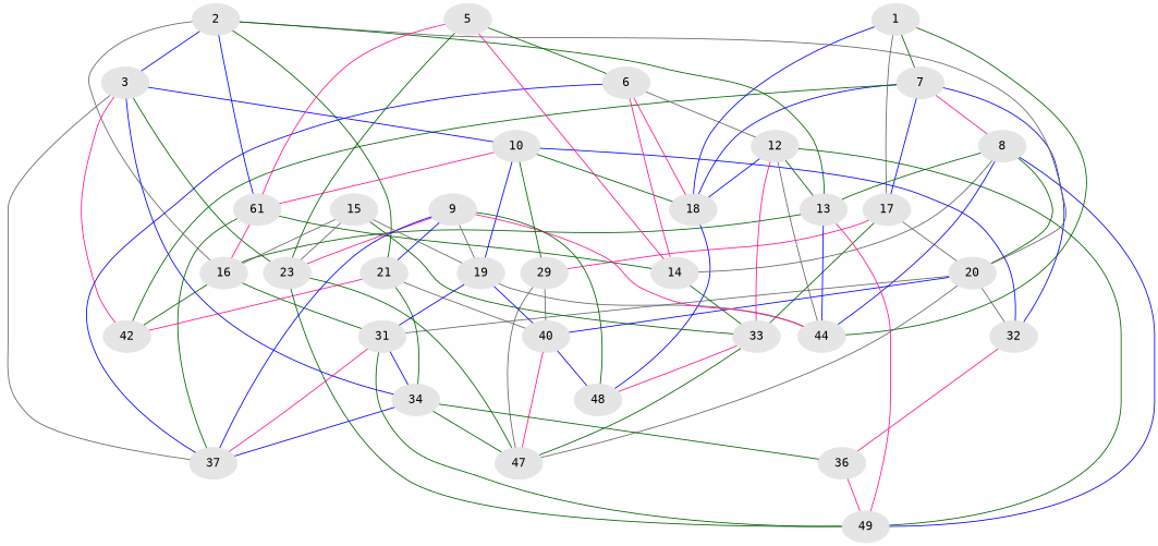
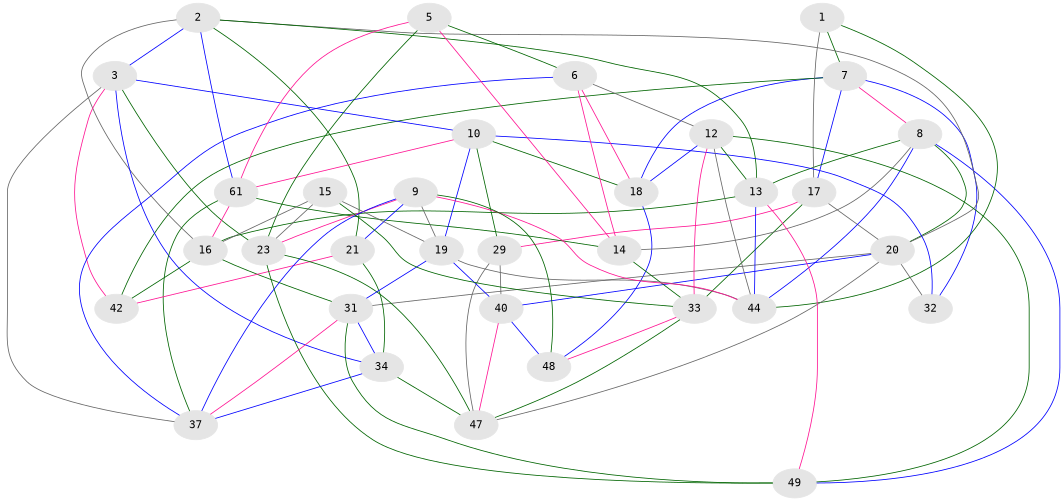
  graph {
    fontname="DejaVu Sans Mono"
    node [color=gray90 fontname="DejaVu Sans Mono" style=filled]
    edge [color=darkgreen fontname="DejaVu Sans Mono"]
    7 [super="+26"]
    17 [super="+22"]
    18 [super="+25"]
    42
    8 [super="+46"]
    32
    1
    44 [super="+58"]
    20 [super="+57"]
    29
    33 [super="+35"]
    n12 [label=48]
    2 [super="+24"]
    3 [super="+4"]
    n15 [label=61 super="+39"]
    13 [super="+27"]
    16 [super="+56"]
    21 [super="+30"]
    10 [super="+41"]
    23 [super="+54"]
    34 [super="+38"]
    37 [super="+55"]
    14 [super="+52"]
    49 [super="+60"]
    31 [super="+50"]
    40 [super="+48"]
    47 [super="+51"]
    19 [super="+53"]
-   36
    6 [super="+59"]
    12 [super="+45"]
    5
    9 [super="+28"]
    15
    7 -- 17 [color=blue]
    7 -- 18 [color=blue]
    7 -- 42
    7 -- 8 [color=deeppink]
    7 -- 32 [color=blue]
    17 -- 20 [color=gray40]
    17 -- 29 [color=deeppink]
    17 -- 33
    18 -- n12 [color=blue]
    8 -- 44 [color=blue]
    8 -- 20
    8 -- 13
    8 -- 14 [color=gray40]
    8 -- 49 [color=blue]
-   32 -- 36 [color=deeppink]
    1 -- 7
    1 -- 17 [color=gray40]
-   1 -- 18 [color=blue]
    1 -- 44
    20 -- 32 [color=gray40]
    20 -- 31 [color=gray40]
    20 -- 40 [color=blue]
    20 -- 47 [color=gray40]
    29 -- 40 [color=gray40]
    29 -- 47 [color=gray40]
    33 -- n12 [color=deeppink]
    33 -- 47
    2 -- 20 [color=gray40]
    2 -- 3 [color=blue]
    2 -- n15 [color=blue]
    2 -- 13
    2 -- 16 [color=gray40]
    2 -- 21
    3 -- 42 [color=deeppink]
    3 -- 10 [color=blue]
    3 -- 23
    3 -- 34 [color=blue]
    3 -- 37 [color=gray40]
    n15 -- 16 [color=deeppink]
    n15 -- 37
    n15 -- 14
    13 -- 44 [color=blue]
    13 -- 16
    13 -- 49 [color=deeppink]
    16 -- 42
    16 -- 31
    21 -- 42 [color=deeppink]
    21 -- 34
-   21 -- 40 [color=gray40]
    10 -- 18
    10 -- 32 [color=blue]
    10 -- 29
    10 -- n15 [color=deeppink]
    10 -- 19 [color=blue]
    23 -- 49
    23 -- 47
    34 -- 37 [color=blue]
    34 -- 47
-   34 -- 36
    14 -- 33
    31 -- 34 [color=blue]
    31 -- 37 [color=deeppink]
    31 -- 49
    40 -- n12 [color=blue]
    40 -- 47 [color=deeppink]
    19 -- 44 [color=gray40]
    19 -- 31 [color=blue]
    19 -- 40 [color=blue]
-   36 -- 49 [color=deeppink]
    6 -- 18 [color=deeppink]
    6 -- 37 [color=blue]
    6 -- 14 [color=deeppink weight=2]
    6 -- 12 [color=gray40]
    12 -- 18 [color=blue]
    12 -- 44 [color=gray40]
    12 -- 33 [color=deeppink]
    12 -- 13
    12 -- 49
    5 -- n15 [color=deeppink]
    5 -- 23
    5 -- 14 [color=deeppink]
    5 -- 6
    9 -- 44 [color=deeppink]
    9 -- n12
    9 -- 21 [color=blue]
    9 -- 23 [color=deeppink]
    9 -- 37 [color=blue]
    9 -- 19 [color=gray40]
    15 -- 33
    15 -- 16 [color=gray40]
    15 -- 23 [color=gray40]
    15 -- 19 [color=gray40]
  }
